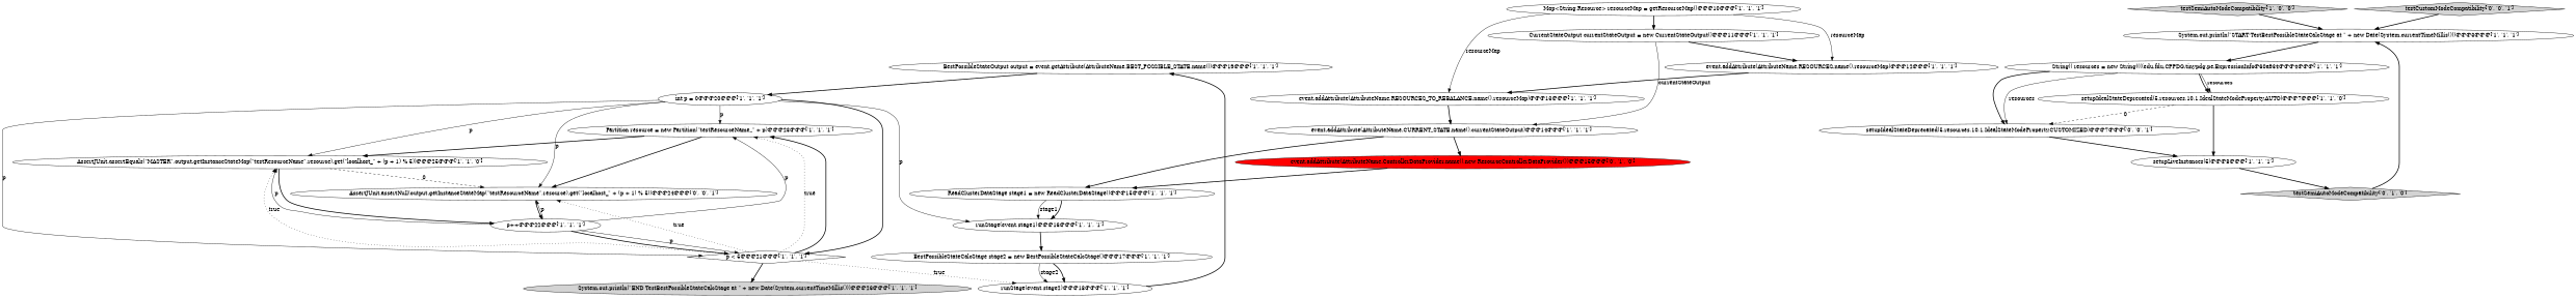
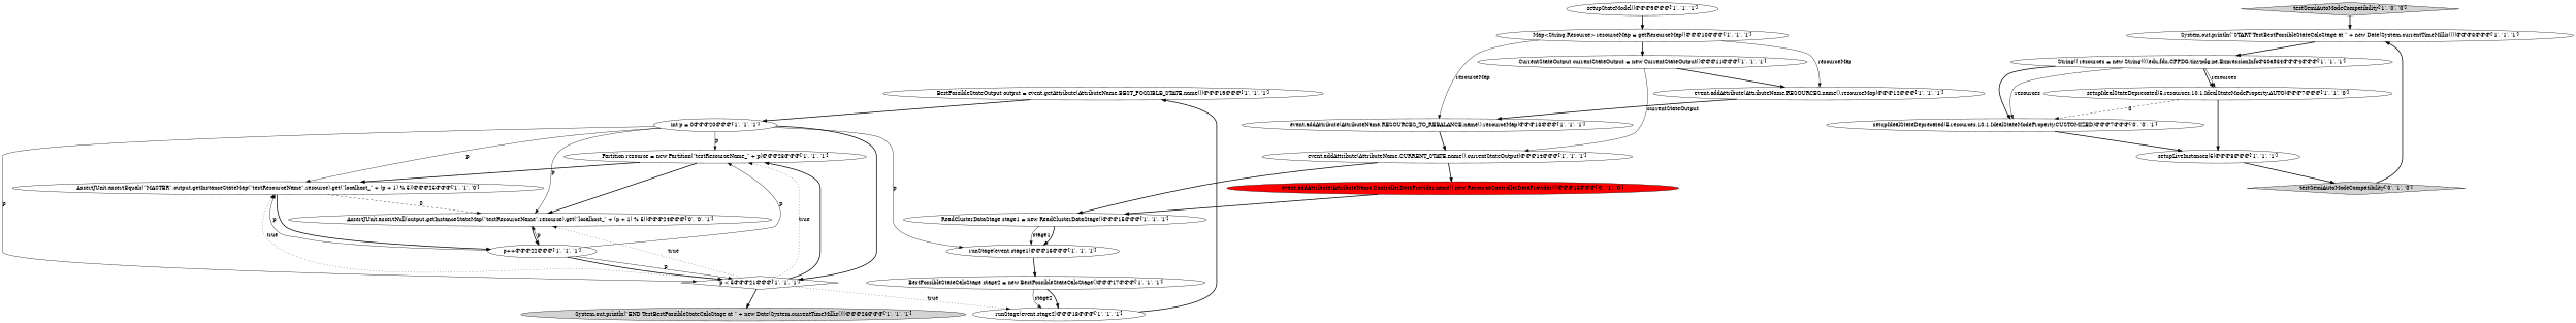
  digraph {
    node [fillcolor=white shape=ellipse style=filled]
    edge [style=bold]
    n1 [label="BestPossibleStateOutput output = event.getAttribute(AttributeName.BEST_POSSIBLE_STATE.name())@@@19@@@['1', '1', '1']"]
    n2 [label="int p = 0@@@20@@@['1', '1', '1']"]
    n3 [label="Partition resource = new Partition(\"testResourceName_\" + p)@@@23@@@['1', '1', '1']"]
    n4 [label="AssertJUnit.assertEquals(\"MASTER\",output.getInstanceStateMap(\"testResourceName\",resource).get(\"localhost_\" + (p + 1) % 5))@@@25@@@['1', '1', '0']"]
    n5 [label="AssertJUnit.assertNull(output.getInstanceStateMap(\"testResourceName\",resource).get(\"localhost_\" + (p + 1) % 5))@@@24@@@['0', '0', '1']"]
    n6 [label="runStage(event,stage1)@@@16@@@['1', '1', '1']"]
    n7 [label="p < 5@@@21@@@['1', '1', '1']" shape=diamond]
    n8 [label="event.addAttribute(AttributeName.RESOURCES_TO_REBALANCE.name(),resourceMap)@@@13@@@['1', '1', '1']"]
    n9 [label="event.addAttribute(AttributeName.CURRENT_STATE.name(),currentStateOutput)@@@14@@@['1', '1', '1']"]
    n10 [fillcolor=red label="event.addAttribute(AttributeName.ControllerDataProvider.name(),new ResourceControllerDataProvider())@@@15@@@['0', '1', '0']"]
    n11 [label="ReadClusterDataStage stage1 = new ReadClusterDataStage()@@@15@@@['1', '1', '1']"]
    n12 [label="Map<String,Resource> resourceMap = getResourceMap()@@@10@@@['1', '1', '1']"]
    n13 [label="CurrentStateOutput currentStateOutput = new CurrentStateOutput()@@@11@@@['1', '1', '1']"]
    n14 [label="event.addAttribute(AttributeName.RESOURCES.name(),resourceMap)@@@12@@@['1', '1', '1']"]
    n15 [label="p++@@@22@@@['1', '1', '1']"]
    n16 [fillcolor=lightgray label="testSemiAutoModeCompatibility['1', '0', '0']" shape=diamond]
    n17 [label="System.out.println(\"START TestBestPossibleStateCalcStage at \" + new Date(System.currentTimeMillis()))@@@3@@@['1', '1', '1']"]
    n18 [label="String(( resources = new String((((edu.fdu.CPPDG.tinypdg.pe.ExpressionInfo@60a934@@@4@@@['1', '1', '1']"]
-   n19 [fillcolor=lightgray label="testCustomModeCompatibility['0', '0', '1']" shape=diamond]
    n20 [fillcolor=lightgray label="System.out.println(\"END TestBestPossibleStateCalcStage at \" + new Date(System.currentTimeMillis()))@@@26@@@['1', '1', '1']"]
    n21 [label="setupIdealStateDeprecated(5,resources,10,1,IdealStateModeProperty.CUSTOMIZED)@@@7@@@['0', '0', '1']"]
    n22 [label="setupIdealStateDeprecated(5,resources,10,1,IdealStateModeProperty.AUTO)@@@7@@@['1', '1', '0']"]
    n23 [label="setupLiveInstances(5)@@@8@@@['1', '1', '1']"]
    n24 [label="runStage(event,stage2)@@@18@@@['1', '1', '1']"]
    n25 [label="BestPossibleStateCalcStage stage2 = new BestPossibleStateCalcStage()@@@17@@@['1', '1', '1']"]
+   n26 [label="setupStateModel()@@@9@@@['1', '1', '1']"]
    n27 [fillcolor=lightgray label="testSemiAutoModeCompatibility['0', '1', '0']" shape=diamond]
    n1 -> n2
    n2 -> n3 [label=p style=solid]
    n2 -> n4 [label=p style=solid]
    n2 -> n5 [label=p style=solid]
    n2 -> n6 [label=p style=solid]
    n2 -> n7
    n2 -> n7 [label=p style=solid]
    n3 -> n4
    n3 -> n5
    n4 -> n5 [label=0 style=dashed]
    n4 -> n15
    n5 -> n15
    n6 -> n25
    n7 -> n3 [label=true style=dotted]
    n7 -> n3
    n7 -> n4 [label=true style=dotted]
    n7 -> n5 [label=true style=dotted]
    n7 -> n20
    n7 -> n24 [label=true style=dotted]
    n8 -> n9
    n9 -> n10
    n9 -> n11
    n10 -> n11
    n11 -> n6 [label=stage1 style=solid]
    n11 -> n6
    n12 -> n8 [label=resourceMap style=solid]
    n12 -> n13
    n12 -> n14 [label=resourceMap style=solid]
    n13 -> n9 [label=currentStateOutput style=solid]
    n13 -> n14
    n14 -> n8
    n15 -> n3 [label=p style=solid]
    n15 -> n4 [label=p style=solid]
    n15 -> n5 [label=p style=solid]
    n15 -> n7 [label=p style=solid]
    n15 -> n7
    n16 -> n17
    n17 -> n18
    n18 -> n21
    n18 -> n21 [label=resources style=solid]
    n18 -> n22
    n18 -> n22 [label=resources style=solid]
-   n19 -> n17
    n21 -> n23
    n22 -> n21 [label=0 style=dashed]
    n22 -> n23
    n23 -> n27
    n24 -> n1
    n25 -> n24
    n25 -> n24 [label=stage2 style=solid]
+   n26 -> n12
    n27 -> n17
  }
